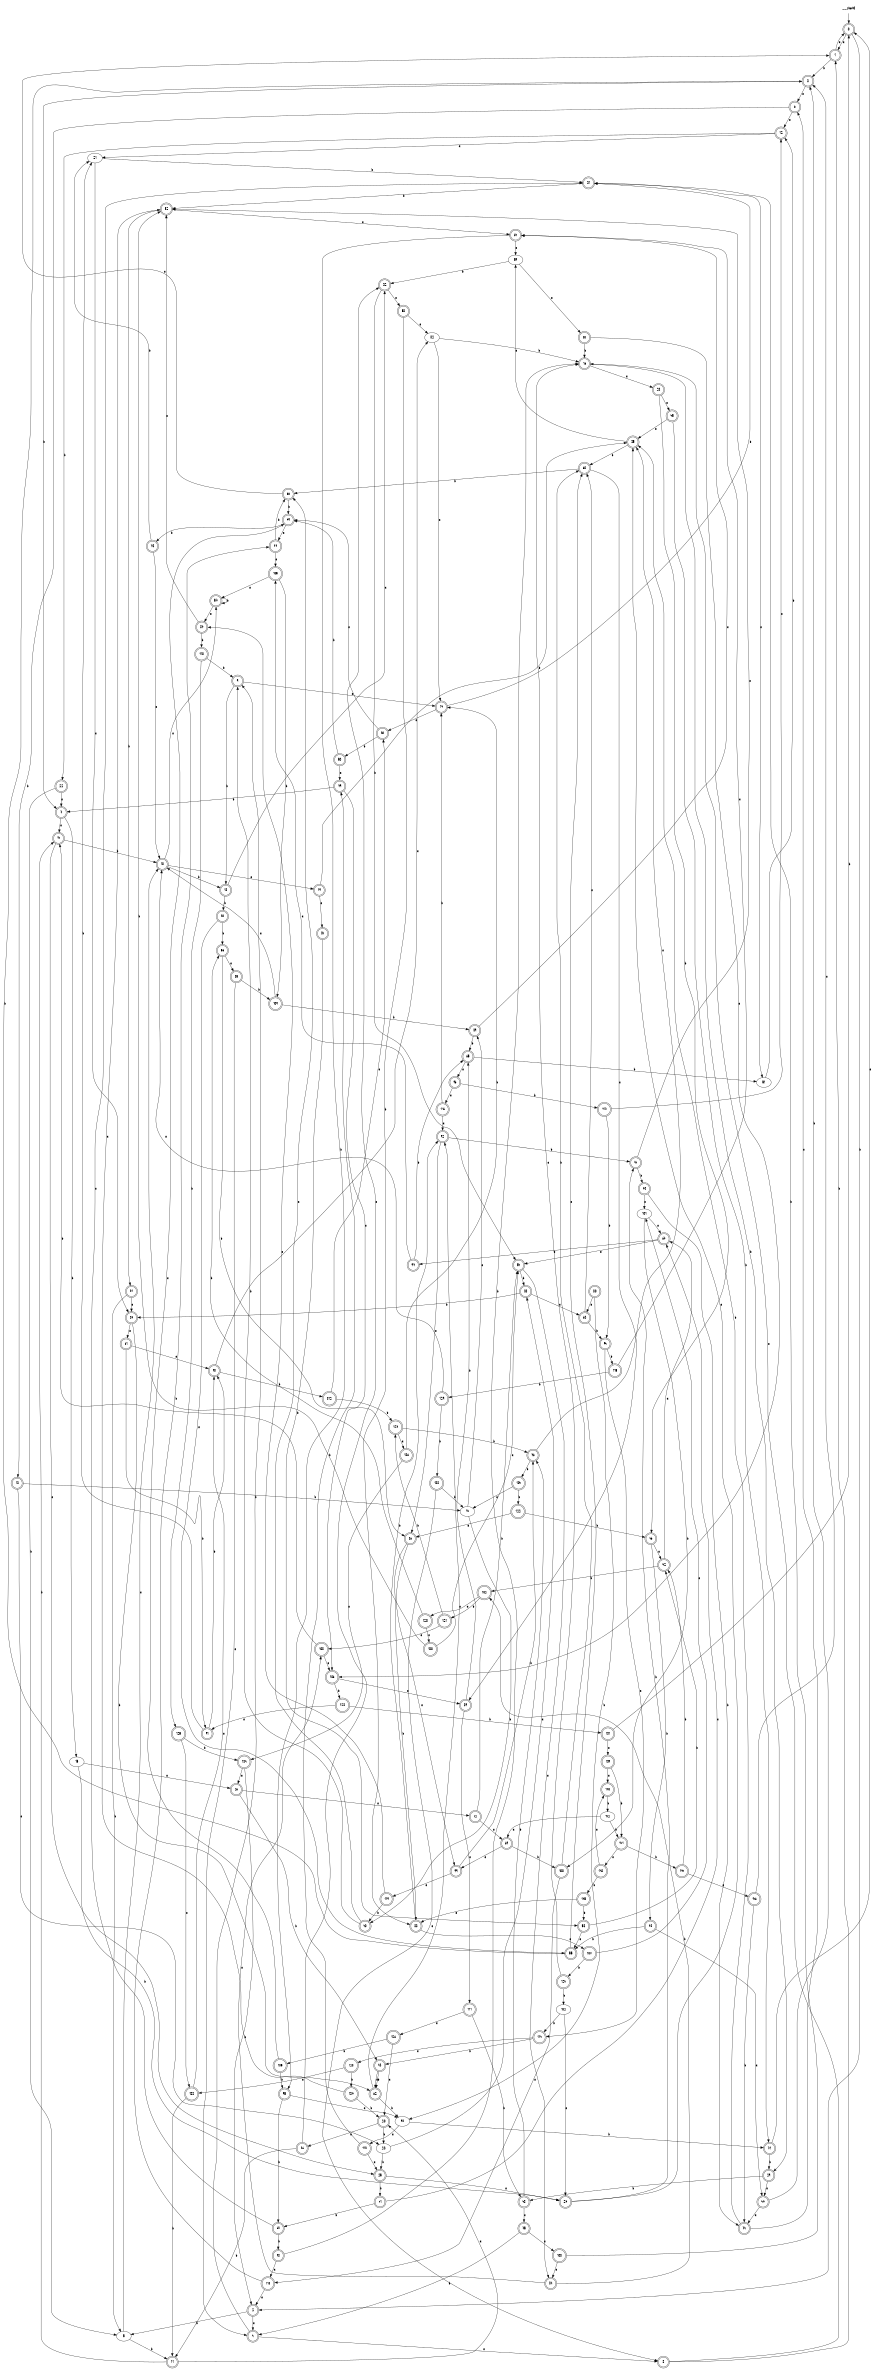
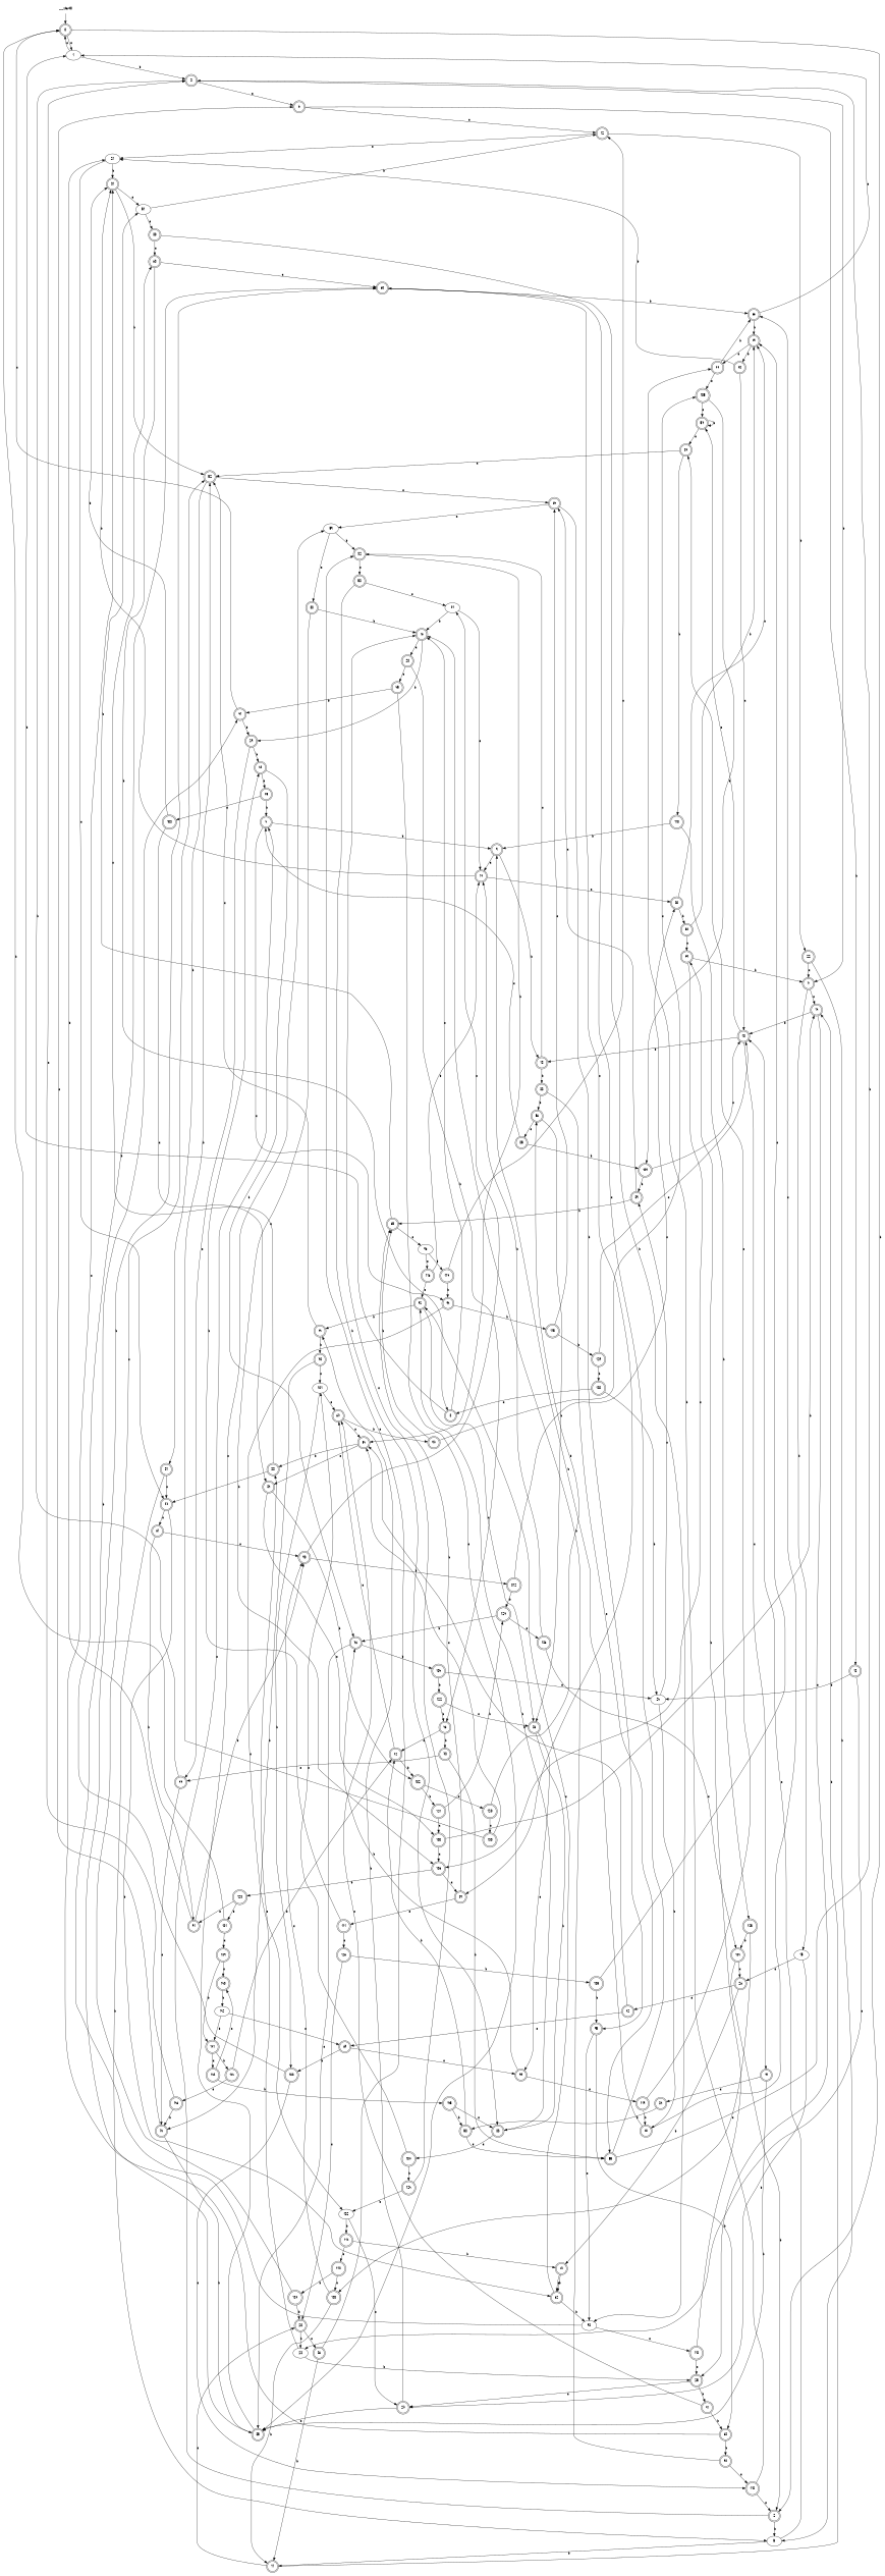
  digraph {
    fontname="Patrick Hand"
    node [fontname="Patrick Hand" shape=doublecircle]
    edge [fontname="Patrick Hand"]
    __start0 [shape=none]
    0
-   1
+   1 [shape=ellipse]
    2
    3
    4
    5 [shape=ellipse]
    6
    7
    8
    9
    10
    11
    12
    13
    14
    15 [shape=""]
    16
    17
    18
    19
    57
    20
    21 [shape=""]
    22
    23 [shape=""]
    24 [shape=""]
    25
    26
    27
    28
    29
    30
    31
    32
    33
    34
    35
    36
    37
    38
    39
    40
    41
    42
    43
    44
    45
    46
    47
    48
    49
    50
    51 [shape=""]
    52
    53
    54
    55
    56
    58
    59 [shape=""]
    60
    61
    62
    63
    64
    65
    66
    67
    68
    69
    70
    71
    72
    73
    74
    75
    76
    77
    78
    79
    80
    81
    82 [shape=""]
    83
    84
    85
    86
    87
    88
    89
    90
    91
    92
    93 [shape=""]
    94
    95
-   96
+   96 [shape=ellipse]
    97
    98
    99
    100
    101 [shape=""]
    102
    103
    104
    105
    106
    107
    108
    109
    110
    111
    n114 [label=812]
    113
    114
    115
    116
    117
    118
    119
    120
    121
    122
    123
    124
    125
    126
    127
    128
    129
    130
    131
    132 [shape=""]
    133
    134
    135
    136
    137
    138
    139
    140
    141
    142 [shape=""]
    143
    144
    145
    146
    __start0 -> 0
    0 -> 1 [label=a]
    0 -> 2 [label=b]
    1 -> 0 [label=a]
    1 -> 3 [label=b]
    2 -> 4 [label=a]
    2 -> 5 [label=b]
    3 -> 6 [label=a]
    3 -> 7 [label=b]
    4 -> 8 [label=a]
    4 -> 9 [label=b]
    5 -> 10 [label=a]
    5 -> 11 [label=b]
    6 -> 12 [label=a]
    6 -> 13 [label=b]
    7 -> 14 [label=a]
    7 -> 15 [label=b]
    8 -> 1 [label=b]
    8 -> 16 [label=a]
    9 -> 17 [label=a]
    9 -> 18 [label=b]
    10 -> 18 [label=b]
    10 -> 19 [label=a]
    10 -> 57 [label=a]
    11 -> 14 [label=b]
    11 -> 20 [label=a]
    12 -> 21 [label=a]
    12 -> 22 [label=b]
    13 -> 23 [label=a]
    13 -> 24 [label=b]
    14 -> 10 [label=b]
    14 -> 25 [label=a]
    15 -> 26 [label=a]
    15 -> 27 [label=b]
    16 -> 28 [label=a]
    16 -> 29 [label=b]
    17 -> 30 [label=a]
    17 -> 31 [label=b]
    18 -> 32 [label=a]
    18 -> 33 [label=b]
    19 -> 34 [label=a]
    19 -> 35 [label=b]
    57 -> 57 [label=b]
    57 -> 87 [label=a]
    20 -> 23 [label=b]
    20 -> 36 [label=a]
    21 -> 31 [label=b]
    21 -> 37 [label=a]
    22 -> 5 [label=b]
    22 -> 7 [label=a]
    23 -> 25 [label=b]
    23 -> 38 [label=a]
    24 -> 39 [label=a]
    24 -> 40 [label=b]
    25 -> 27 [label=a]
    25 -> 41 [label=b]
    26 -> 42 [label=a]
    26 -> 43 [label=b]
    27 -> 35 [label=a]
    27 -> 44 [label=b]
    28 -> 45 [label=a]
    28 -> 46 [label=b]
    29 -> 47 [label=a]
    29 -> 48 [label=b]
    30 -> 49 [label=a]
    30 -> 50 [label=b]
    31 -> 51 [label=a]
    31 -> 52 [label=b]
    32 -> 53 [label=a]
    32 -> 54 [label=b]
    33 -> 55 [label=a]
    33 -> 56 [label=b]
    34 -> 58 [label=b]
    35 -> 59 [label=a]
    35 -> 60 [label=b]
    36 -> 11 [label=b]
    36 -> 32 [label=a]
    37 -> 61 [label=a]
    37 -> 62 [label=b]
    38 -> 37 [label=b]
    38 -> 63 [label=a]
    39 -> 64 [label=a]
    39 -> 65 [label=b]
    40 -> 9 [label=b]
    40 -> 66 [label=a]
    41 -> 67 [label=a]
    41 -> 68 [label=b]
    42 -> 54 [label=b]
    42 -> 69 [label=a]
    43 -> 62 [label=a]
    43 -> 62 [label=b]
    44 -> 52 [label=a]
    44 -> 70 [label=b]
    45 -> 35 [label=a]
    45 -> 71 [label=b]
    46 -> 72 [label=a]
    46 -> 73 [label=b]
    47 -> 3 [label=b]
    47 -> 74 [label=a]
    48 -> 75 [label=a]
    48 -> 76 [label=b]
    49 -> 77 [label=a]
    49 -> 78 [label=b]
    50 -> 49 [label=b]
    50 -> 79 [label=a]
    51 -> 12 [label=b]
+   51 -> 80 [label=a]
    52 -> 64 [label=a]
    52 -> 81 [label=b]
    53 -> 82 [label=a]
    53 -> 83 [label=b]
    54 -> 38 [label=b]
    54 -> 84 [label=a]
    55 -> 3 [label=b]
    55 -> 60 [label=a]
    56 -> 85 [label=a]
    56 -> 86 [label=b]
    58 -> 55 [label=a]
    58 -> 72 [label=b]
    59 -> 32 [label=b]
    59 -> 88 [label=a]
    60 -> 66 [label=b]
    60 -> 89 [label=a]
    61 -> 90 [label=a]
    61 -> 91 [label=b]
    62 -> 92 [label=a]
    62 -> 93 [label=b]
    63 -> 60 [label=a]
    63 -> 94 [label=b]
    64 -> 59 [label=a]
    64 -> 95 [label=b]
    65 -> 51 [label=b]
    65 -> 96 [label=a]
    66 -> 1 [label=a]
    66 -> 49 [label=b]
    67 -> 54 [label=a]
    67 -> 97 [label=b]
    68 -> 31 [label=a]
    68 -> 98 [label=b]
    69 -> 99 [label=a]
    69 -> 100 [label=b]
    70 -> 74 [label=b]
    70 -> 101 [label=a]
    71 -> 0 [label=a]
    71 -> 29 [label=b]
    72 -> 67 [label=a]
    72 -> 102 [label=b]
    73 -> 47 [label=a]
    73 -> 55 [label=b]
    74 -> 6 [label=a]
    74 -> 35 [label=b]
    75 -> 4 [label=b]
    75 -> 103 [label=a]
    76 -> 35 [label=a]
    76 -> 104 [label=b]
    77 -> 66 [label=b]
    77 -> 105 [label=a]
    78 -> 10 [label=a]
    78 -> 21 [label=b]
    79 -> 7 [label=b]
    79 -> 106 [label=a]
    80 -> 63 [label=a]
    80 -> 93 [label=b]
    81 -> 5 [label=b]
    81 -> 37 [label=a]
    82 -> 16 [label=b]
    82 -> 17 [label=a]
    83 -> 92 [label=b]
    83 -> 107 [label=a]
    84 -> 102 [label=b]
    84 -> 108 [label=a]
    85 -> 4 [label=a]
    85 -> 109 [label=b]
    86 -> 83 [label=b]
    86 -> 99 [label=a]
    87 -> 52 [label=a]
    87 -> 110 [label=b]
    88 -> 16 [label=b]
    88 -> 106 [label=a]
    89 -> 65 [label=b]
    89 -> 111 [label=a]
    90 -> 82 [label=a]
    90 -> n114 [label=b]
    91 -> 21 [label=b]
    91 -> 90 [label=b]
    92 -> 44 [label=b]
    92 -> 86 [label=a]
    93 -> 71 [label=b]
    93 -> 113 [label=a]
-   94 -> 114 [label=a]
+   94 -> 132 [label=a]
    94 -> 115 [label=b]
    95 -> 68 [label=b]
    95 -> 93 [label=a]
    96 -> 116 [label=a]
    96 -> 117 [label=b]
    97 -> 65 [label=b]
    97 -> 105 [label=a]
    98 -> 16 [label=b]
    98 -> 118 [label=a]
    99 -> 76 [label=b]
    99 -> 119 [label=a]
    100 -> 60 [label=b]
    100 -> 118 [label=a]
    101 -> 67 [label=a]
    101 -> 100 [label=b]
    102 -> 120 [label=a]
    102 -> 121 [label=b]
    103 -> 31 [label=b]
    103 -> 84 [label=a]
    104 -> 24 [label=a]
    104 -> 122 [label=b]
    105 -> 57 [label=a]
    105 -> 109 [label=b]
    106 -> 89 [label=a]
    106 -> 123 [label=b]
    107 -> 101 [label=a]
    107 -> 124 [label=b]
    108 -> 14 [label=b]
    108 -> 106 [label=a]
    109 -> 10 [label=a]
    109 -> 39 [label=b]
    110 -> 9 [label=b]
    110 -> 125 [label=b]
    111 -> 48 [label=b]
    111 -> 126 [label=a]
    n114 -> 30 [label=a]
    n114 -> 127 [label=b]
    113 -> 25 [label=a]
    113 -> 79 [label=b]
    114 -> 43 [label=b]
    114 -> 128 [label=a]
    115 -> 64 [label=a]
    115 -> 129 [label=b]
    116 -> 17 [label=b]
    116 -> 92 [label=a]
    117 -> 12 [label=a]
    117 -> 94 [label=b]
    118 -> 2 [label=a]
    118 -> 77 [label=b]
    119 -> 40 [label=b]
    119 -> 87 [label=a]
    120 -> 56 [label=b]
    120 -> 130 [label=a]
    121 -> 108 [label=a]
    121 -> 127 [label=b]
    122 -> 46 [label=b]
    122 -> 86 [label=a]
    123 -> 91 [label=a]
    123 -> 131 [label=b]
    124 -> 16 [label=a]
    124 -> 132 [label=b]
    125 -> 133 [label=a]
    125 -> 134 [label=b]
    126 -> 20 [label=a]
    126 -> 135 [label=b]
    127 -> 76 [label=b]
    127 -> 136 [label=a]
    128 -> 133 [label=a]
    128 -> 137 [label=b]
    129 -> 10 [label=a]
    129 -> 138 [label=b]
    130 -> 52 [label=b]
    130 -> 54 [label=a]
    131 -> 0 [label=b]
    131 -> 139 [label=a]
    132 -> 27 [label=a]
    132 -> 114 [label=b]
    133 -> 11 [label=b]
    133 -> 90 [label=a]
    134 -> 2 [label=b]
    134 -> 26 [label=a]
    135 -> 49 [label=a]
    135 -> 95 [label=b]
    136 -> 17 [label=b]
    136 -> 134 [label=a]
    137 -> 20 [label=b]
    137 -> 52 [label=a]
    138 -> 8 [label=a]
    138 -> 24 [label=b]
    139 -> 140 [label=a]
    139 -> 141 [label=b]
    140 -> 142 [label=b]
    141 -> 143 [label=a]
    141 -> 144 [label=b]
    142 -> 69 [label=a]
    142 -> 141 [label=b]
    143 -> 140 [label=a]
    143 -> 145 [label=b]
    144 -> 72 [label=b]
    144 -> 146 [label=a]
    145 -> 58 [label=b]
    145 -> 83 [label=a]
    146 -> 3 [label=a]
    146 -> 74 [label=b]
  }
